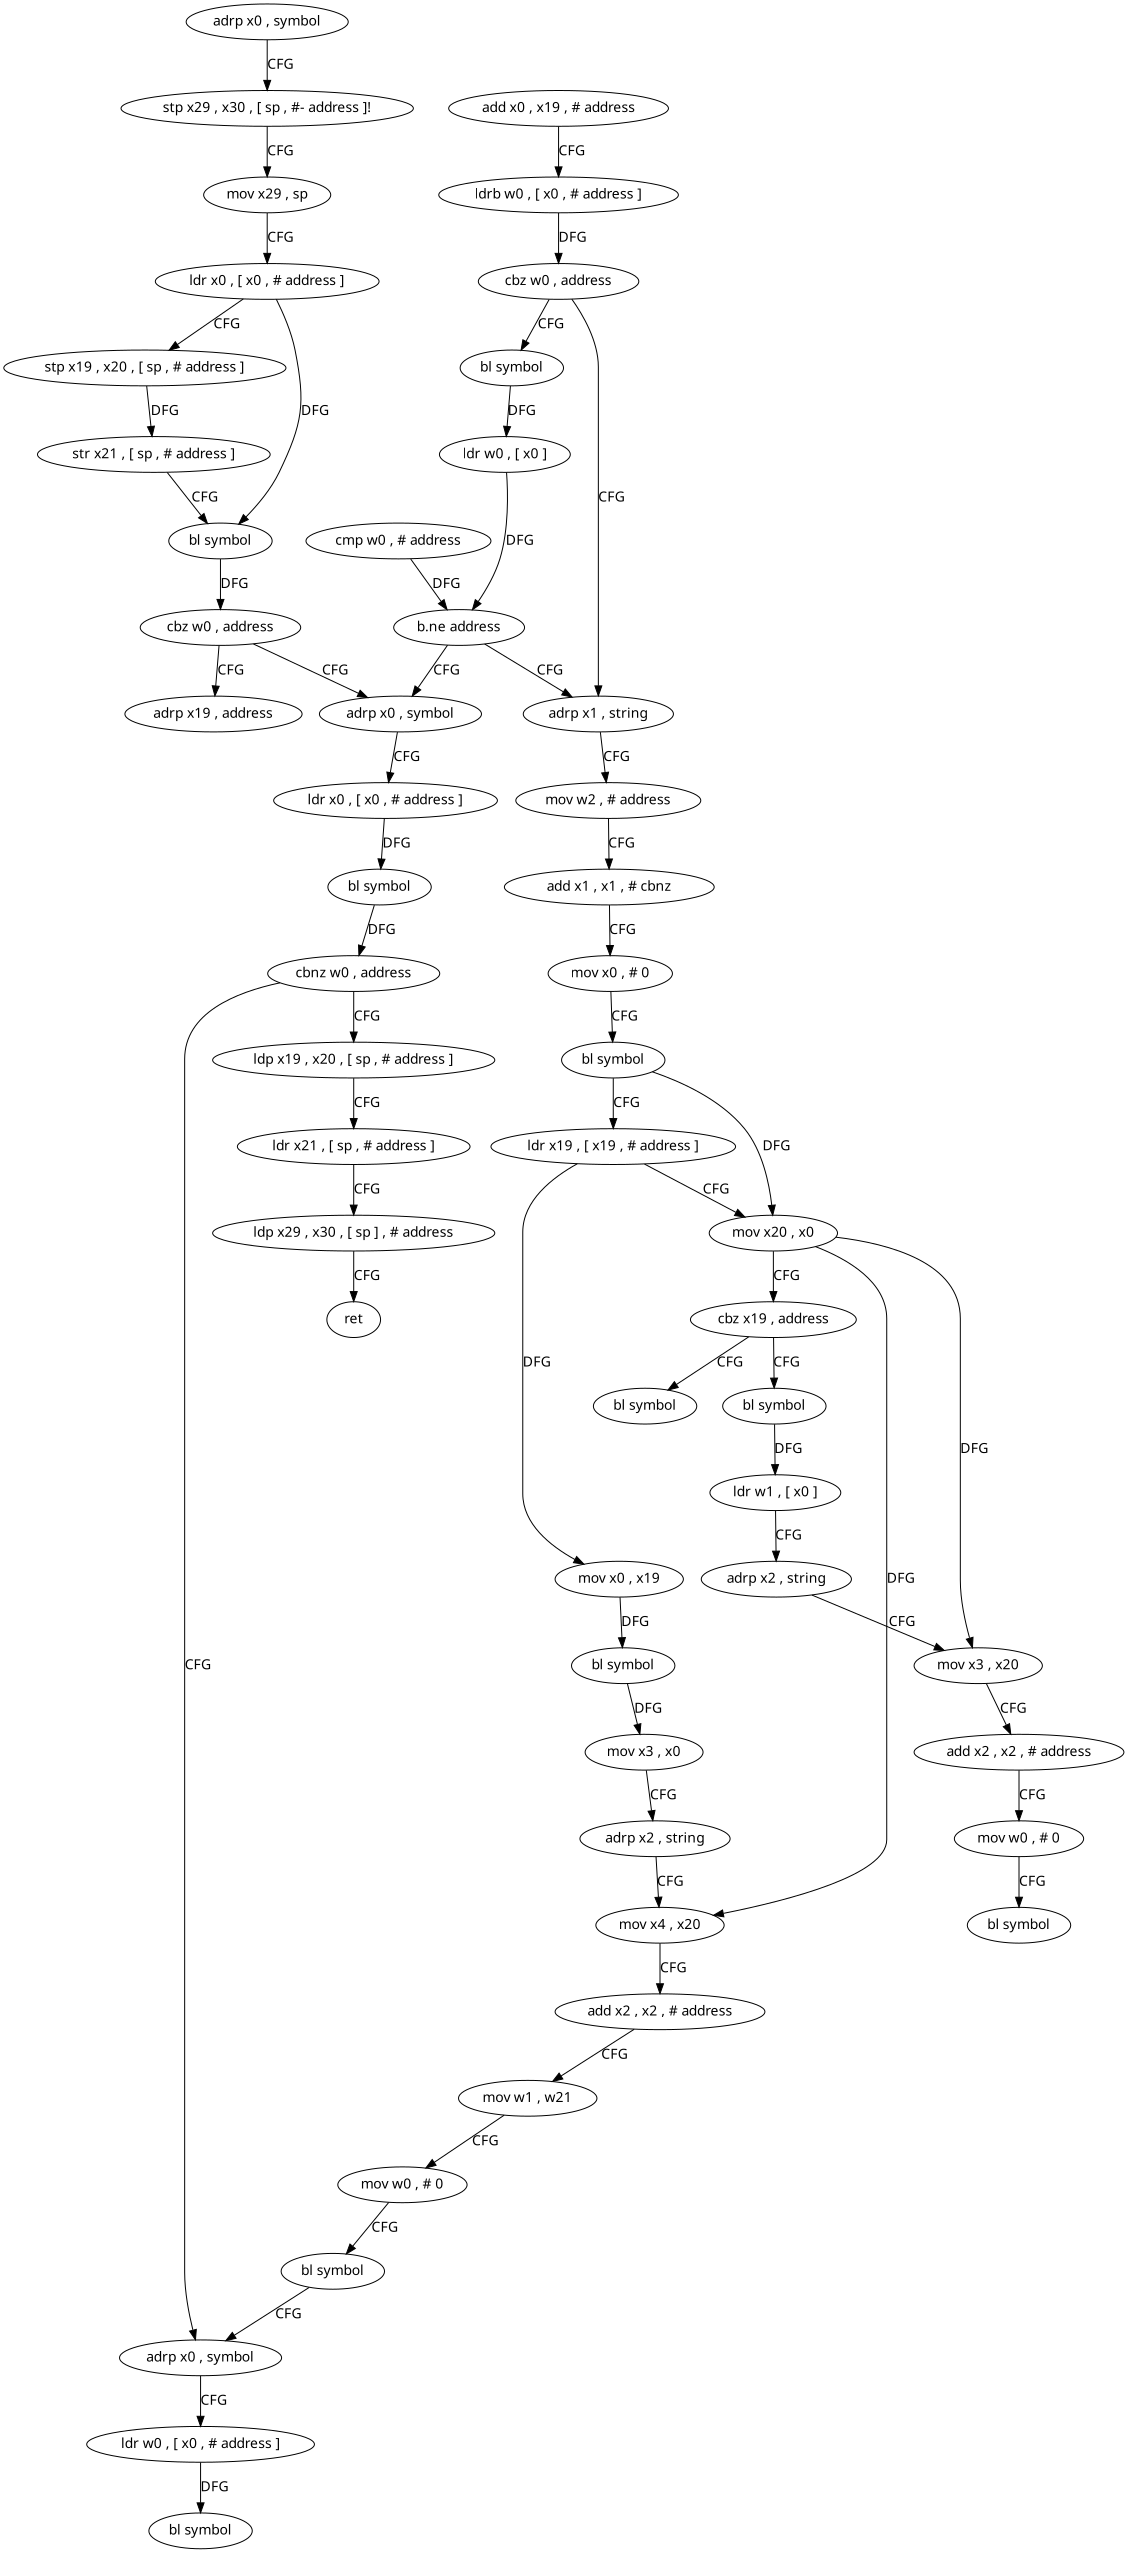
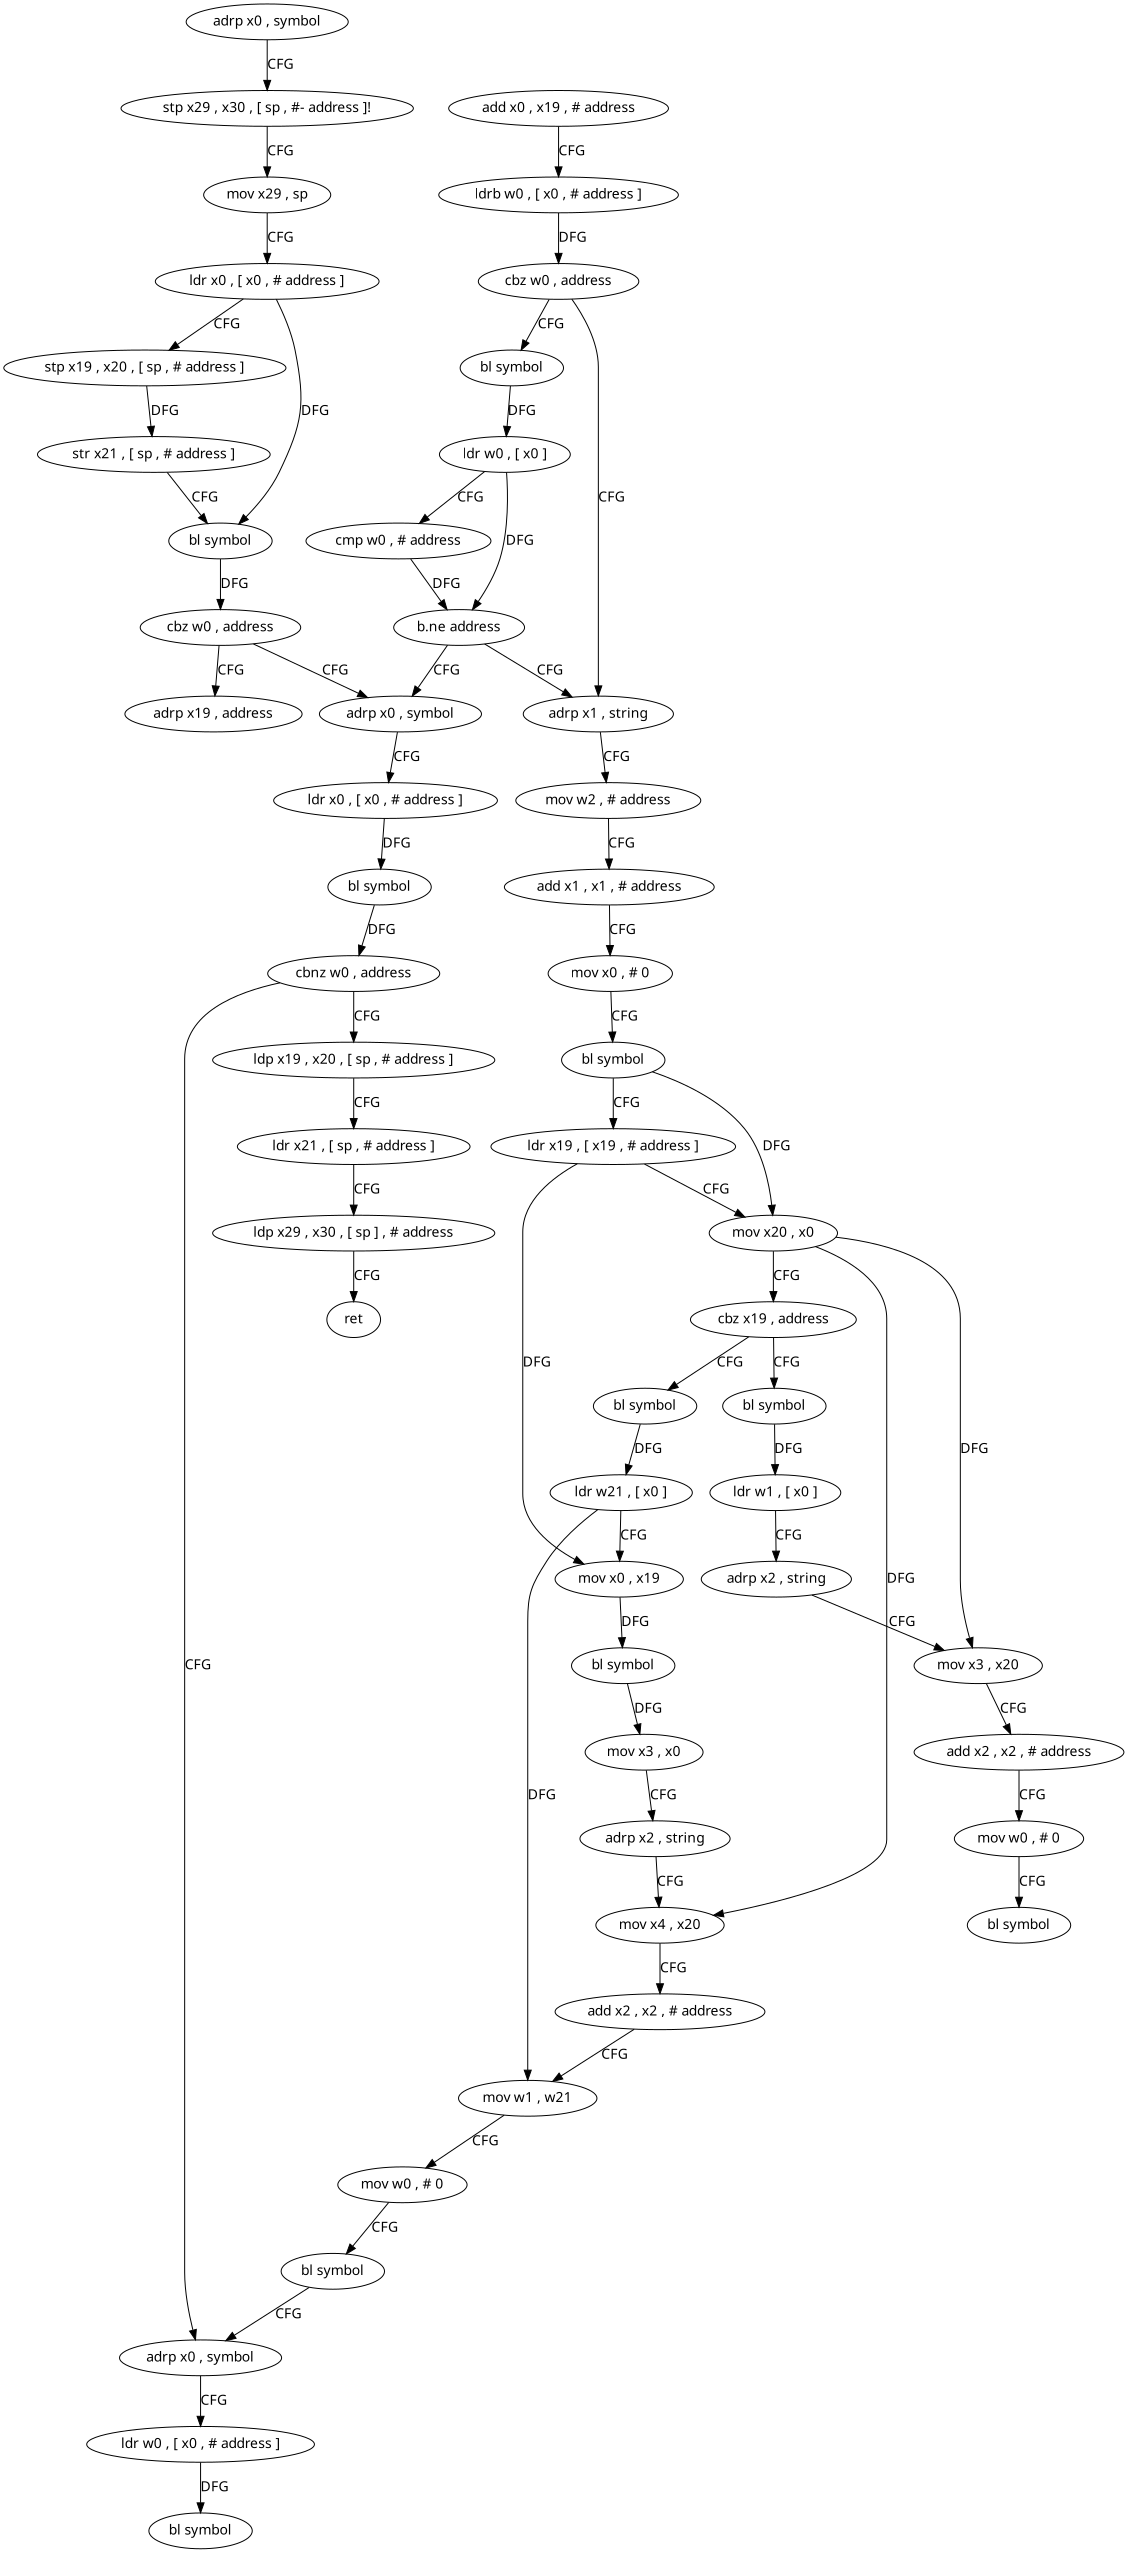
  digraph {
    fontname="Noto Sans"
    node [fontname="Noto Sans"]
    edge [fontname="Noto Sans"]
    n1 [label="adrp x0 , symbol"]
    n2 [label="stp x29 , x30 , [ sp , #- address ]!"]
    n3 [label="mov x29 , sp"]
    n4 [label="ldr x0 , [ x0 , # address ]"]
    n5 [label="stp x19 , x20 , [ sp , # address ]"]
    n6 [label="bl symbol"]
    n7 [label="str x21 , [ sp , # address ]"]
    n8 [label="cbz w0 , address"]
    n9 [label="adrp x0 , symbol"]
    n10 [label="adrp x19 , address"]
    n11 [label="ldr x0 , [ x0 , # address ]"]
    n12 [label="bl symbol"]
    n13 [label="add x0 , x19 , # address"]
    n14 [label="ldrb w0 , [ x0 , # address ]"]
    n15 [label="cbnz w0 , address"]
    n16 [label="adrp x0 , symbol"]
    n17 [label="ldp x19 , x20 , [ sp , # address ]"]
    n18 [label="ldr w0 , [ x0 , # address ]"]
    n19 [label="ldr x21 , [ sp , # address ]"]
    n20 [label="bl symbol"]
    n21 [label="ldp x29 , x30 , [ sp ] , # address"]
    n22 [label="cbz w0 , address"]
    n23 [label="adrp x1 , string"]
    n24 [label="bl symbol"]
    n25 [label="mov w2 , # address"]
    n26 [label="ldr w0 , [ x0 ]"]
-   n27 [label="add x1 , x1 , # cbnz"]
+   n27 [label="add x1 , x1 , # address"]
    n28 [label="cmp w0 , # address"]
    n29 [label="b.ne address"]
    n30 [label=ret]
    n31 [label="mov x0 , # 0"]
    n32 [label="bl symbol"]
    n33 [label="ldr x19 , [ x19 , # address ]"]
    n34 [label="mov x20 , x0"]
    n35 [label="mov x0 , x19"]
    n36 [label="cbz x19 , address"]
    n37 [label="mov x3 , x20"]
    n38 [label="mov x4 , x20"]
    n39 [label="bl symbol"]
    n40 [label="bl symbol"]
    n41 [label="bl symbol"]
    n42 [label="add x2 , x2 , # address"]
    n43 [label="add x2 , x2 , # address"]
    n44 [label="ldr w1 , [ x0 ]"]
+   n45 [label="ldr w21 , [ x0 ]"]
    n46 [label="adrp x2 , string"]
    n47 [label="mov w1 , w21"]
    n48 [label="mov w0 , # 0"]
    n49 [label="bl symbol"]
    n50 [label="mov w0 , # 0"]
    n51 [label="mov x3 , x0"]
    n52 [label="adrp x2 , string"]
    n53 [label="bl symbol"]
    n1 -> n2 [label=CFG]
    n2 -> n3 [label=CFG]
    n3 -> n4 [label=CFG]
    n4 -> n5 [label=CFG]
    n4 -> n6 [label=DFG]
    n5 -> n7 [label=DFG]
    n6 -> n8 [label=DFG]
    n7 -> n6 [label=CFG]
    n8 -> n9 [label=CFG]
    n8 -> n10 [label=CFG]
    n9 -> n11 [label=CFG]
    n11 -> n12 [label=DFG]
    n12 -> n15 [label=DFG]
    n13 -> n14 [label=CFG]
    n14 -> n22 [label=DFG]
    n15 -> n16 [label=CFG]
    n15 -> n17 [label=CFG]
    n16 -> n18 [label=CFG]
    n17 -> n19 [label=CFG]
    n18 -> n20 [label=DFG]
    n19 -> n21 [label=CFG]
    n21 -> n30 [label=CFG]
    n22 -> n23 [label=CFG]
    n22 -> n24 [label=CFG]
    n23 -> n25 [label=CFG]
    n24 -> n26 [label=DFG]
    n25 -> n27 [label=CFG]
+   n26 -> n28 [label=CFG]
    n26 -> n29 [label=DFG]
    n27 -> n31 [label=CFG]
    n28 -> n29 [label=DFG]
    n29 -> n9 [label=CFG]
    n29 -> n23 [label=CFG]
    n31 -> n32 [label=CFG]
    n32 -> n33 [label=CFG]
    n32 -> n34 [label=DFG]
    n33 -> n34 [label=CFG]
    n33 -> n35 [label=DFG]
    n34 -> n36 [label=CFG]
    n34 -> n37 [label=DFG]
    n34 -> n38 [label=DFG]
    n35 -> n41 [label=DFG]
    n36 -> n39 [label=CFG]
    n36 -> n40 [label=CFG]
    n37 -> n42 [label=CFG]
    n38 -> n43 [label=CFG]
    n39 -> n44 [label=DFG]
+   n40 -> n45 [label=DFG]
    n41 -> n51 [label=DFG]
    n42 -> n48 [label=CFG]
    n43 -> n47 [label=CFG]
    n44 -> n46 [label=CFG]
+   n45 -> n35 [label=CFG]
+   n45 -> n47 [label=DFG]
    n46 -> n37 [label=CFG]
    n47 -> n50 [label=CFG]
    n48 -> n49 [label=CFG]
    n50 -> n53 [label=CFG]
    n51 -> n52 [label=CFG]
    n52 -> n38 [label=CFG]
    n53 -> n16 [label=CFG]
  }
